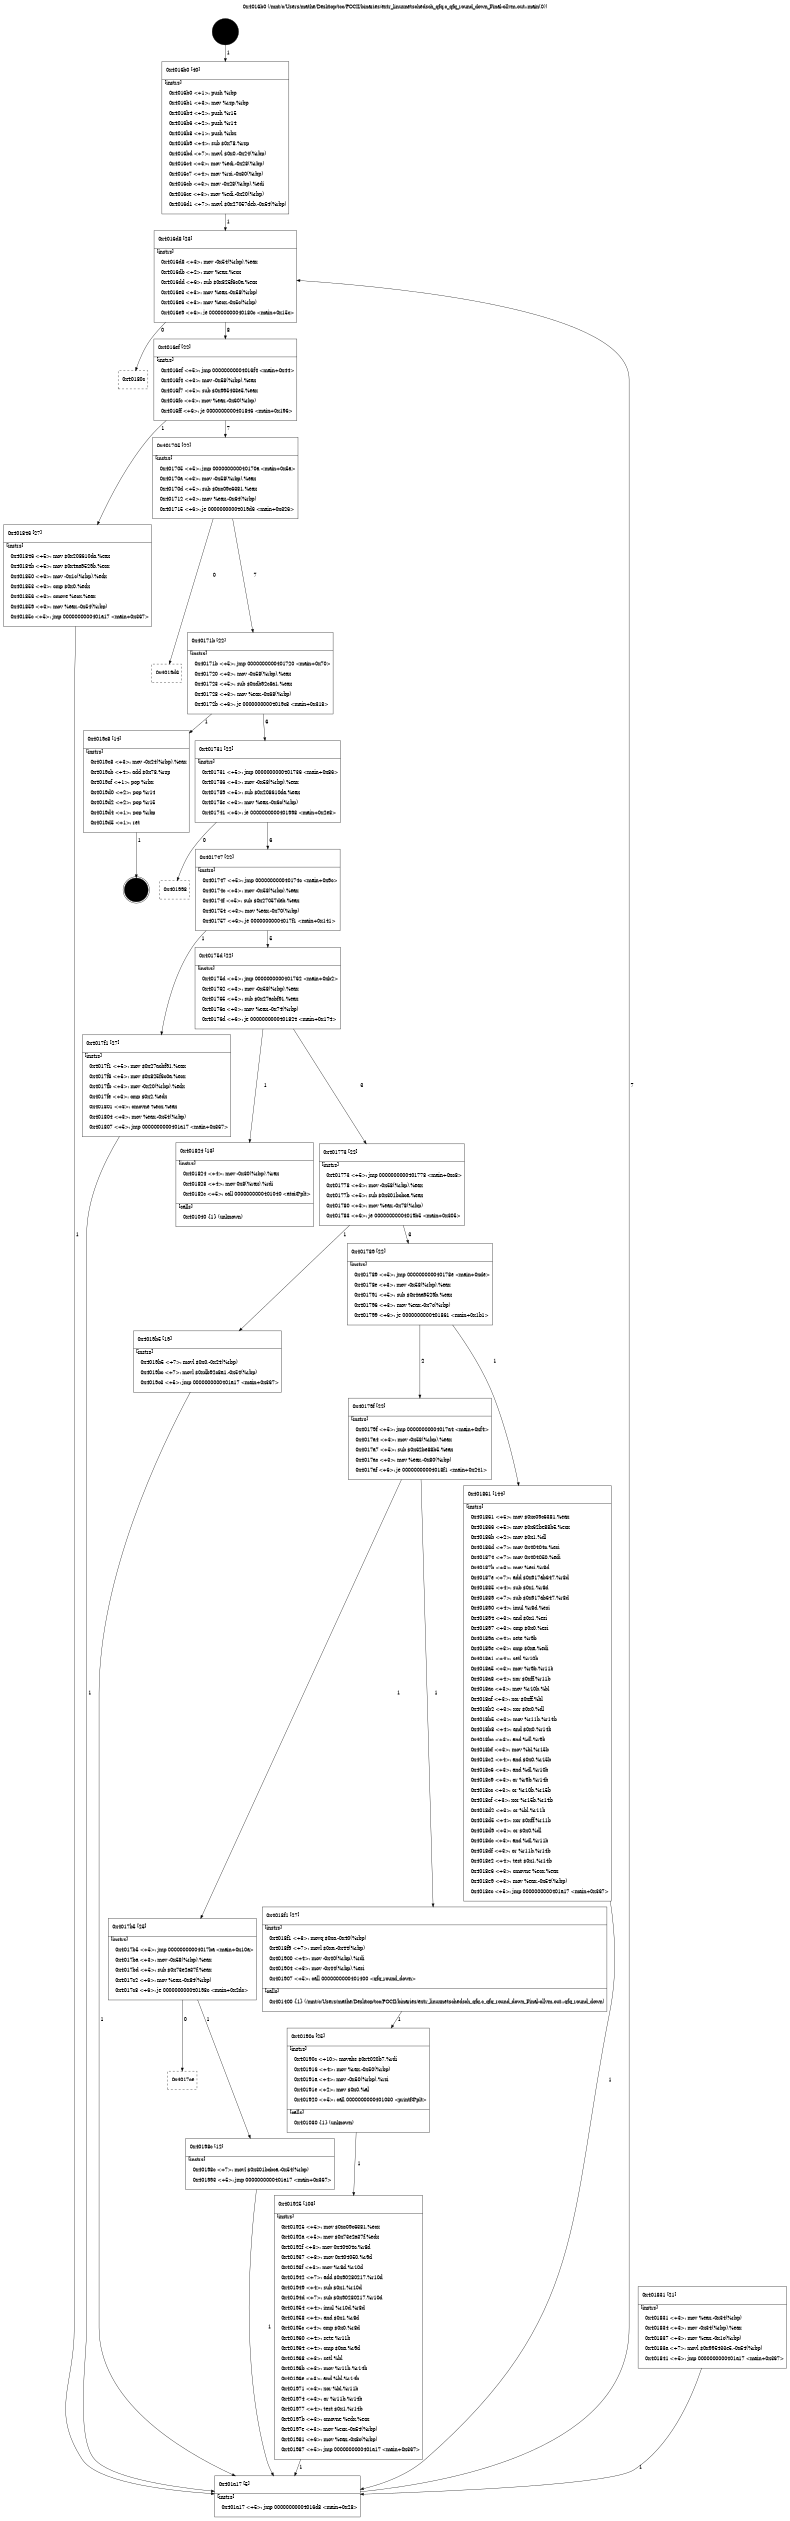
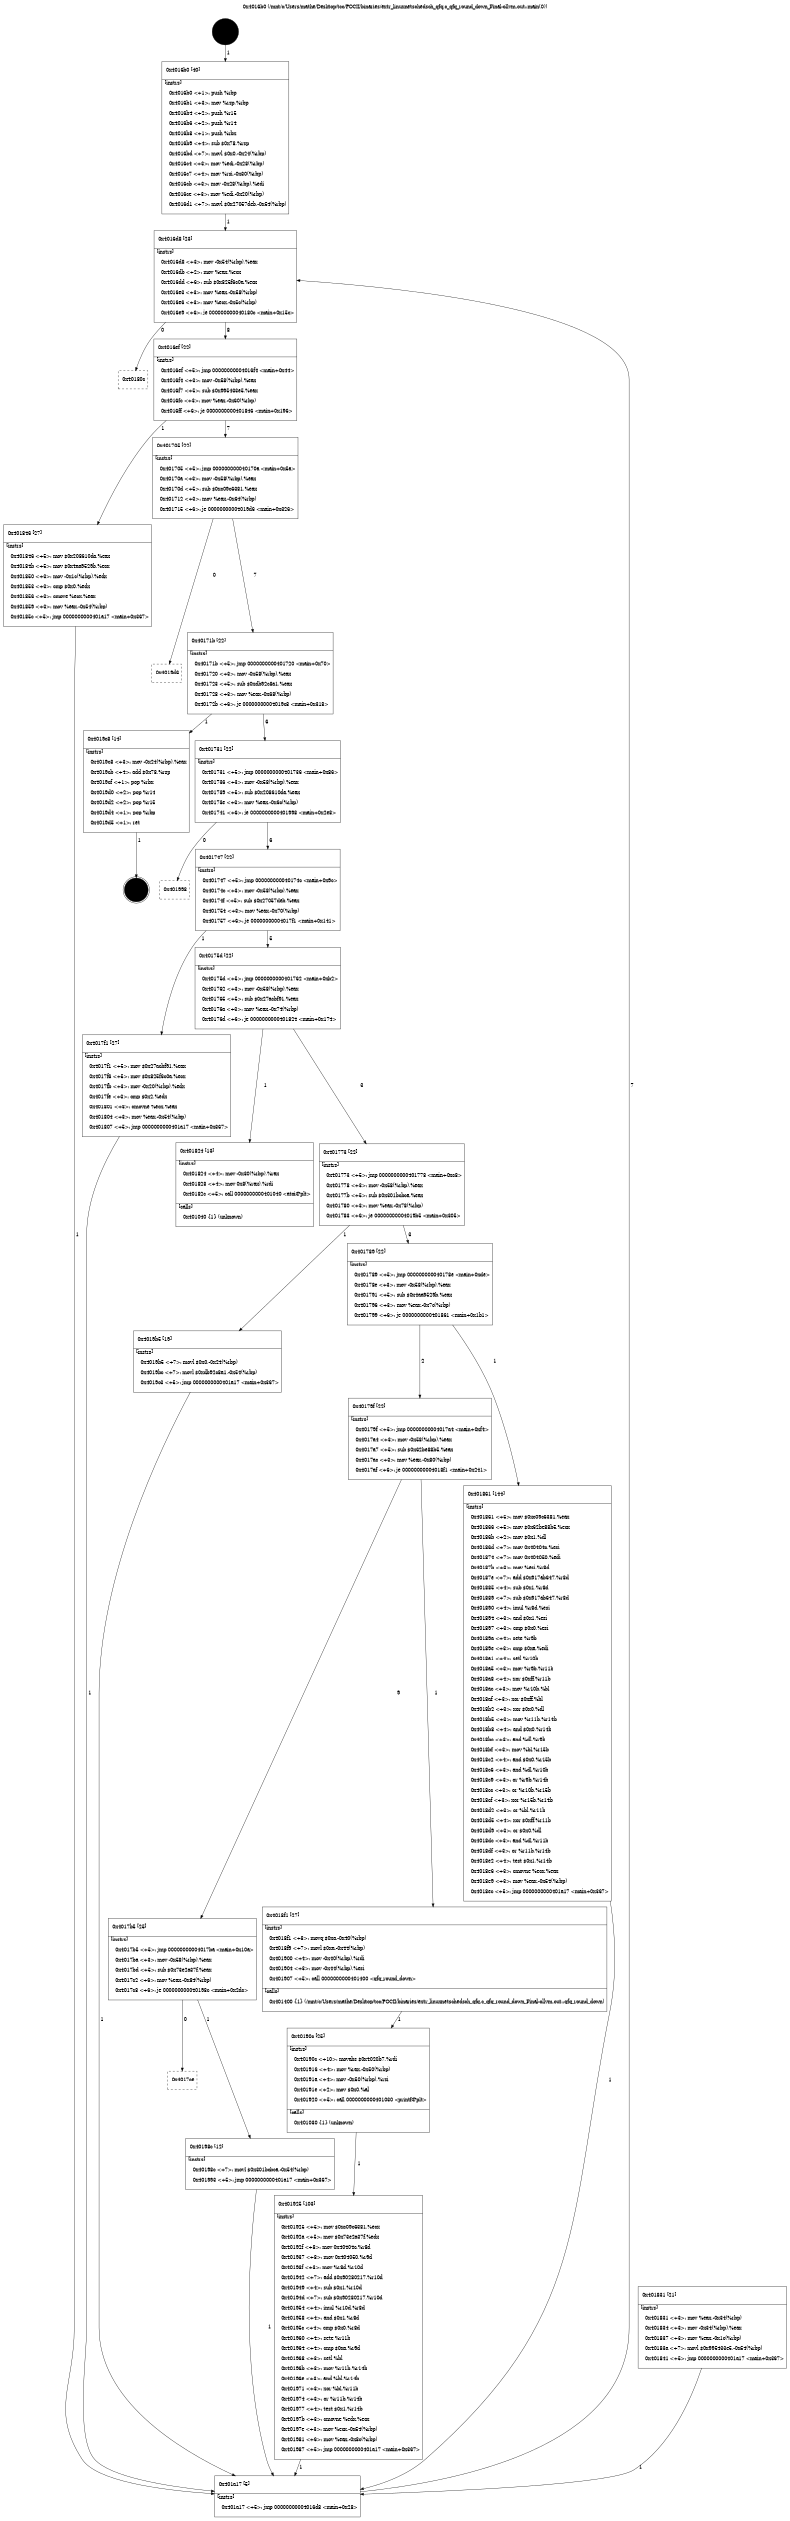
  digraph {
    label="0x4016b0 (/mnt/c/Users/mathe/Desktop/tcc/POCII/binaries/extr_linuxnetschedsch_qfq.c_qfq_round_down_Final-ollvm.out::main(0))"
    labelloc=t
    node [shape=record]
    Entry [fillcolor=black height=0.3 shape=circle style=filled width=0.3]
    n2 [label="{\n     0x4016b0 [40]\l\n     | [instrs]\l\n     &nbsp;&nbsp;0x4016b0 \<+1\>: push %rbp\l\n     &nbsp;&nbsp;0x4016b1 \<+3\>: mov %rsp,%rbp\l\n     &nbsp;&nbsp;0x4016b4 \<+2\>: push %r15\l\n     &nbsp;&nbsp;0x4016b6 \<+2\>: push %r14\l\n     &nbsp;&nbsp;0x4016b8 \<+1\>: push %rbx\l\n     &nbsp;&nbsp;0x4016b9 \<+4\>: sub $0x78,%rsp\l\n     &nbsp;&nbsp;0x4016bd \<+7\>: movl $0x0,-0x24(%rbp)\l\n     &nbsp;&nbsp;0x4016c4 \<+3\>: mov %edi,-0x28(%rbp)\l\n     &nbsp;&nbsp;0x4016c7 \<+4\>: mov %rsi,-0x30(%rbp)\l\n     &nbsp;&nbsp;0x4016cb \<+3\>: mov -0x28(%rbp),%edi\l\n     &nbsp;&nbsp;0x4016ce \<+3\>: mov %edi,-0x20(%rbp)\l\n     &nbsp;&nbsp;0x4016d1 \<+7\>: movl $0x27057deb,-0x54(%rbp)\l\n  }"]
    n3 [label="{\n     0x4016d8 [23]\l\n     | [instrs]\l\n     &nbsp;&nbsp;0x4016d8 \<+3\>: mov -0x54(%rbp),%eax\l\n     &nbsp;&nbsp;0x4016db \<+2\>: mov %eax,%ecx\l\n     &nbsp;&nbsp;0x4016dd \<+6\>: sub $0x825f6c0a,%ecx\l\n     &nbsp;&nbsp;0x4016e3 \<+3\>: mov %eax,-0x58(%rbp)\l\n     &nbsp;&nbsp;0x4016e6 \<+3\>: mov %ecx,-0x5c(%rbp)\l\n     &nbsp;&nbsp;0x4016e9 \<+6\>: je 000000000040180c \<main+0x15c\>\l\n  }"]
    n4 [label="{\n     0x40180c\l\n  }" style=dashed]
    n5 [label="{\n     0x4016ef [22]\l\n     | [instrs]\l\n     &nbsp;&nbsp;0x4016ef \<+5\>: jmp 00000000004016f4 \<main+0x44\>\l\n     &nbsp;&nbsp;0x4016f4 \<+3\>: mov -0x58(%rbp),%eax\l\n     &nbsp;&nbsp;0x4016f7 \<+5\>: sub $0x995433e5,%eax\l\n     &nbsp;&nbsp;0x4016fc \<+3\>: mov %eax,-0x60(%rbp)\l\n     &nbsp;&nbsp;0x4016ff \<+6\>: je 0000000000401846 \<main+0x196\>\l\n  }"]
    n6 [label="{\n     0x401846 [27]\l\n     | [instrs]\l\n     &nbsp;&nbsp;0x401846 \<+5\>: mov $0x208610da,%eax\l\n     &nbsp;&nbsp;0x40184b \<+5\>: mov $0x4aa9529b,%ecx\l\n     &nbsp;&nbsp;0x401850 \<+3\>: mov -0x1c(%rbp),%edx\l\n     &nbsp;&nbsp;0x401853 \<+3\>: cmp $0x0,%edx\l\n     &nbsp;&nbsp;0x401856 \<+3\>: cmove %ecx,%eax\l\n     &nbsp;&nbsp;0x401859 \<+3\>: mov %eax,-0x54(%rbp)\l\n     &nbsp;&nbsp;0x40185c \<+5\>: jmp 0000000000401a17 \<main+0x367\>\l\n  }"]
    n7 [label="{\n     0x401705 [22]\l\n     | [instrs]\l\n     &nbsp;&nbsp;0x401705 \<+5\>: jmp 000000000040170a \<main+0x5a\>\l\n     &nbsp;&nbsp;0x40170a \<+3\>: mov -0x58(%rbp),%eax\l\n     &nbsp;&nbsp;0x40170d \<+5\>: sub $0xc09c6381,%eax\l\n     &nbsp;&nbsp;0x401712 \<+3\>: mov %eax,-0x64(%rbp)\l\n     &nbsp;&nbsp;0x401715 \<+6\>: je 00000000004019d6 \<main+0x326\>\l\n  }"]
    n8 [label="{\n     0x401a17 [5]\l\n     | [instrs]\l\n     &nbsp;&nbsp;0x401a17 \<+5\>: jmp 00000000004016d8 \<main+0x28\>\l\n  }"]
    n9 [label="{\n     0x4019d6\l\n  }" style=dashed]
    n10 [label="{\n     0x40171b [22]\l\n     | [instrs]\l\n     &nbsp;&nbsp;0x40171b \<+5\>: jmp 0000000000401720 \<main+0x70\>\l\n     &nbsp;&nbsp;0x401720 \<+3\>: mov -0x58(%rbp),%eax\l\n     &nbsp;&nbsp;0x401723 \<+5\>: sub $0xdb92c8a1,%eax\l\n     &nbsp;&nbsp;0x401728 \<+3\>: mov %eax,-0x68(%rbp)\l\n     &nbsp;&nbsp;0x40172b \<+6\>: je 00000000004019c8 \<main+0x318\>\l\n  }"]
    Exit [fillcolor=black height=0.3 peripheries=2 shape=circle style=filled width=0.3]
    n12 [label="{\n     0x4019c8 [14]\l\n     | [instrs]\l\n     &nbsp;&nbsp;0x4019c8 \<+3\>: mov -0x24(%rbp),%eax\l\n     &nbsp;&nbsp;0x4019cb \<+4\>: add $0x78,%rsp\l\n     &nbsp;&nbsp;0x4019cf \<+1\>: pop %rbx\l\n     &nbsp;&nbsp;0x4019d0 \<+2\>: pop %r14\l\n     &nbsp;&nbsp;0x4019d2 \<+2\>: pop %r15\l\n     &nbsp;&nbsp;0x4019d4 \<+1\>: pop %rbp\l\n     &nbsp;&nbsp;0x4019d5 \<+1\>: ret\l\n  }"]
    n13 [label="{\n     0x401731 [22]\l\n     | [instrs]\l\n     &nbsp;&nbsp;0x401731 \<+5\>: jmp 0000000000401736 \<main+0x86\>\l\n     &nbsp;&nbsp;0x401736 \<+3\>: mov -0x58(%rbp),%eax\l\n     &nbsp;&nbsp;0x401739 \<+5\>: sub $0x208610da,%eax\l\n     &nbsp;&nbsp;0x40173e \<+3\>: mov %eax,-0x6c(%rbp)\l\n     &nbsp;&nbsp;0x401741 \<+6\>: je 0000000000401998 \<main+0x2e8\>\l\n  }"]
    n14 [label="{\n     0x4017ce\l\n  }" style=dashed]
    n15 [label="{\n     0x401998\l\n  }" style=dashed]
    n16 [label="{\n     0x401747 [22]\l\n     | [instrs]\l\n     &nbsp;&nbsp;0x401747 \<+5\>: jmp 000000000040174c \<main+0x9c\>\l\n     &nbsp;&nbsp;0x40174c \<+3\>: mov -0x58(%rbp),%eax\l\n     &nbsp;&nbsp;0x40174f \<+5\>: sub $0x27057deb,%eax\l\n     &nbsp;&nbsp;0x401754 \<+3\>: mov %eax,-0x70(%rbp)\l\n     &nbsp;&nbsp;0x401757 \<+6\>: je 00000000004017f1 \<main+0x141\>\l\n  }"]
    n17 [label="{\n     0x40198c [12]\l\n     | [instrs]\l\n     &nbsp;&nbsp;0x40198c \<+7\>: movl $0x301bcbca,-0x54(%rbp)\l\n     &nbsp;&nbsp;0x401993 \<+5\>: jmp 0000000000401a17 \<main+0x367\>\l\n  }"]
    n18 [label="{\n     0x4017f1 [27]\l\n     | [instrs]\l\n     &nbsp;&nbsp;0x4017f1 \<+5\>: mov $0x27acbf91,%eax\l\n     &nbsp;&nbsp;0x4017f6 \<+5\>: mov $0x825f6c0a,%ecx\l\n     &nbsp;&nbsp;0x4017fb \<+3\>: mov -0x20(%rbp),%edx\l\n     &nbsp;&nbsp;0x4017fe \<+3\>: cmp $0x2,%edx\l\n     &nbsp;&nbsp;0x401801 \<+3\>: cmovne %ecx,%eax\l\n     &nbsp;&nbsp;0x401804 \<+3\>: mov %eax,-0x54(%rbp)\l\n     &nbsp;&nbsp;0x401807 \<+5\>: jmp 0000000000401a17 \<main+0x367\>\l\n  }"]
    n19 [label="{\n     0x40175d [22]\l\n     | [instrs]\l\n     &nbsp;&nbsp;0x40175d \<+5\>: jmp 0000000000401762 \<main+0xb2\>\l\n     &nbsp;&nbsp;0x401762 \<+3\>: mov -0x58(%rbp),%eax\l\n     &nbsp;&nbsp;0x401765 \<+5\>: sub $0x27acbf91,%eax\l\n     &nbsp;&nbsp;0x40176a \<+3\>: mov %eax,-0x74(%rbp)\l\n     &nbsp;&nbsp;0x40176d \<+6\>: je 0000000000401824 \<main+0x174\>\l\n  }"]
    n20 [label="{\n     0x401925 [103]\l\n     | [instrs]\l\n     &nbsp;&nbsp;0x401925 \<+5\>: mov $0xc09c6381,%ecx\l\n     &nbsp;&nbsp;0x40192a \<+5\>: mov $0x73e2a37f,%edx\l\n     &nbsp;&nbsp;0x40192f \<+8\>: mov 0x40404c,%r8d\l\n     &nbsp;&nbsp;0x401937 \<+8\>: mov 0x404050,%r9d\l\n     &nbsp;&nbsp;0x40193f \<+3\>: mov %r8d,%r10d\l\n     &nbsp;&nbsp;0x401942 \<+7\>: add $0x90280217,%r10d\l\n     &nbsp;&nbsp;0x401949 \<+4\>: sub $0x1,%r10d\l\n     &nbsp;&nbsp;0x40194d \<+7\>: sub $0x90280217,%r10d\l\n     &nbsp;&nbsp;0x401954 \<+4\>: imul %r10d,%r8d\l\n     &nbsp;&nbsp;0x401958 \<+4\>: and $0x1,%r8d\l\n     &nbsp;&nbsp;0x40195c \<+4\>: cmp $0x0,%r8d\l\n     &nbsp;&nbsp;0x401960 \<+4\>: sete %r11b\l\n     &nbsp;&nbsp;0x401964 \<+4\>: cmp $0xa,%r9d\l\n     &nbsp;&nbsp;0x401968 \<+3\>: setl %bl\l\n     &nbsp;&nbsp;0x40196b \<+3\>: mov %r11b,%r14b\l\n     &nbsp;&nbsp;0x40196e \<+3\>: and %bl,%r14b\l\n     &nbsp;&nbsp;0x401971 \<+3\>: xor %bl,%r11b\l\n     &nbsp;&nbsp;0x401974 \<+3\>: or %r11b,%r14b\l\n     &nbsp;&nbsp;0x401977 \<+4\>: test $0x1,%r14b\l\n     &nbsp;&nbsp;0x40197b \<+3\>: cmovne %edx,%ecx\l\n     &nbsp;&nbsp;0x40197e \<+3\>: mov %ecx,-0x54(%rbp)\l\n     &nbsp;&nbsp;0x401981 \<+6\>: mov %eax,-0x8c(%rbp)\l\n     &nbsp;&nbsp;0x401987 \<+5\>: jmp 0000000000401a17 \<main+0x367\>\l\n  }"]
    n21 [label="{\n     0x401824 [13]\l\n     | [instrs]\l\n     &nbsp;&nbsp;0x401824 \<+4\>: mov -0x30(%rbp),%rax\l\n     &nbsp;&nbsp;0x401828 \<+4\>: mov 0x8(%rax),%rdi\l\n     &nbsp;&nbsp;0x40182c \<+5\>: call 0000000000401040 \<atoi@plt\>\l\n     | [calls]\l\n     &nbsp;&nbsp;0x401040 \{1\} (unknown)\l\n  }"]
    n22 [label="{\n     0x401773 [22]\l\n     | [instrs]\l\n     &nbsp;&nbsp;0x401773 \<+5\>: jmp 0000000000401778 \<main+0xc8\>\l\n     &nbsp;&nbsp;0x401778 \<+3\>: mov -0x58(%rbp),%eax\l\n     &nbsp;&nbsp;0x40177b \<+5\>: sub $0x301bcbca,%eax\l\n     &nbsp;&nbsp;0x401780 \<+3\>: mov %eax,-0x78(%rbp)\l\n     &nbsp;&nbsp;0x401783 \<+6\>: je 00000000004019b5 \<main+0x305\>\l\n  }"]
    n23 [label="{\n     0x40190c [25]\l\n     | [instrs]\l\n     &nbsp;&nbsp;0x40190c \<+10\>: movabs $0x4020b7,%rdi\l\n     &nbsp;&nbsp;0x401916 \<+4\>: mov %rax,-0x50(%rbp)\l\n     &nbsp;&nbsp;0x40191a \<+4\>: mov -0x50(%rbp),%rsi\l\n     &nbsp;&nbsp;0x40191e \<+2\>: mov $0x0,%al\l\n     &nbsp;&nbsp;0x401920 \<+5\>: call 0000000000401030 \<printf@plt\>\l\n     | [calls]\l\n     &nbsp;&nbsp;0x401030 \{1\} (unknown)\l\n  }"]
    n24 [label="{\n     0x4019b5 [19]\l\n     | [instrs]\l\n     &nbsp;&nbsp;0x4019b5 \<+7\>: movl $0x0,-0x24(%rbp)\l\n     &nbsp;&nbsp;0x4019bc \<+7\>: movl $0xdb92c8a1,-0x54(%rbp)\l\n     &nbsp;&nbsp;0x4019c3 \<+5\>: jmp 0000000000401a17 \<main+0x367\>\l\n  }"]
    n25 [label="{\n     0x401789 [22]\l\n     | [instrs]\l\n     &nbsp;&nbsp;0x401789 \<+5\>: jmp 000000000040178e \<main+0xde\>\l\n     &nbsp;&nbsp;0x40178e \<+3\>: mov -0x58(%rbp),%eax\l\n     &nbsp;&nbsp;0x401791 \<+5\>: sub $0x4aa9529b,%eax\l\n     &nbsp;&nbsp;0x401796 \<+3\>: mov %eax,-0x7c(%rbp)\l\n     &nbsp;&nbsp;0x401799 \<+6\>: je 0000000000401861 \<main+0x1b1\>\l\n  }"]
    n26 [label="{\n     0x4017b5 [25]\l\n     | [instrs]\l\n     &nbsp;&nbsp;0x4017b5 \<+5\>: jmp 00000000004017ba \<main+0x10a\>\l\n     &nbsp;&nbsp;0x4017ba \<+3\>: mov -0x58(%rbp),%eax\l\n     &nbsp;&nbsp;0x4017bd \<+5\>: sub $0x73e2a37f,%eax\l\n     &nbsp;&nbsp;0x4017c2 \<+6\>: mov %eax,-0x84(%rbp)\l\n     &nbsp;&nbsp;0x4017c8 \<+6\>: je 000000000040198c \<main+0x2dc\>\l\n  }"]
    n27 [label="{\n     0x401831 [21]\l\n     | [instrs]\l\n     &nbsp;&nbsp;0x401831 \<+3\>: mov %eax,-0x34(%rbp)\l\n     &nbsp;&nbsp;0x401834 \<+3\>: mov -0x34(%rbp),%eax\l\n     &nbsp;&nbsp;0x401837 \<+3\>: mov %eax,-0x1c(%rbp)\l\n     &nbsp;&nbsp;0x40183a \<+7\>: movl $0x995433e5,-0x54(%rbp)\l\n     &nbsp;&nbsp;0x401841 \<+5\>: jmp 0000000000401a17 \<main+0x367\>\l\n  }"]
    n28 [label="{\n     0x40179f [22]\l\n     | [instrs]\l\n     &nbsp;&nbsp;0x40179f \<+5\>: jmp 00000000004017a4 \<main+0xf4\>\l\n     &nbsp;&nbsp;0x4017a4 \<+3\>: mov -0x58(%rbp),%eax\l\n     &nbsp;&nbsp;0x4017a7 \<+5\>: sub $0x62be88b5,%eax\l\n     &nbsp;&nbsp;0x4017ac \<+3\>: mov %eax,-0x80(%rbp)\l\n     &nbsp;&nbsp;0x4017af \<+6\>: je 00000000004018f1 \<main+0x241\>\l\n  }"]
    n29 [label="{\n     0x401861 [144]\l\n     | [instrs]\l\n     &nbsp;&nbsp;0x401861 \<+5\>: mov $0xc09c6381,%eax\l\n     &nbsp;&nbsp;0x401866 \<+5\>: mov $0x62be88b5,%ecx\l\n     &nbsp;&nbsp;0x40186b \<+2\>: mov $0x1,%dl\l\n     &nbsp;&nbsp;0x40186d \<+7\>: mov 0x40404c,%esi\l\n     &nbsp;&nbsp;0x401874 \<+7\>: mov 0x404050,%edi\l\n     &nbsp;&nbsp;0x40187b \<+3\>: mov %esi,%r8d\l\n     &nbsp;&nbsp;0x40187e \<+7\>: add $0x917ab647,%r8d\l\n     &nbsp;&nbsp;0x401885 \<+4\>: sub $0x1,%r8d\l\n     &nbsp;&nbsp;0x401889 \<+7\>: sub $0x917ab647,%r8d\l\n     &nbsp;&nbsp;0x401890 \<+4\>: imul %r8d,%esi\l\n     &nbsp;&nbsp;0x401894 \<+3\>: and $0x1,%esi\l\n     &nbsp;&nbsp;0x401897 \<+3\>: cmp $0x0,%esi\l\n     &nbsp;&nbsp;0x40189a \<+4\>: sete %r9b\l\n     &nbsp;&nbsp;0x40189e \<+3\>: cmp $0xa,%edi\l\n     &nbsp;&nbsp;0x4018a1 \<+4\>: setl %r10b\l\n     &nbsp;&nbsp;0x4018a5 \<+3\>: mov %r9b,%r11b\l\n     &nbsp;&nbsp;0x4018a8 \<+4\>: xor $0xff,%r11b\l\n     &nbsp;&nbsp;0x4018ac \<+3\>: mov %r10b,%bl\l\n     &nbsp;&nbsp;0x4018af \<+3\>: xor $0xff,%bl\l\n     &nbsp;&nbsp;0x4018b2 \<+3\>: xor $0x0,%dl\l\n     &nbsp;&nbsp;0x4018b5 \<+3\>: mov %r11b,%r14b\l\n     &nbsp;&nbsp;0x4018b8 \<+4\>: and $0x0,%r14b\l\n     &nbsp;&nbsp;0x4018bc \<+3\>: and %dl,%r9b\l\n     &nbsp;&nbsp;0x4018bf \<+3\>: mov %bl,%r15b\l\n     &nbsp;&nbsp;0x4018c2 \<+4\>: and $0x0,%r15b\l\n     &nbsp;&nbsp;0x4018c6 \<+3\>: and %dl,%r10b\l\n     &nbsp;&nbsp;0x4018c9 \<+3\>: or %r9b,%r14b\l\n     &nbsp;&nbsp;0x4018cc \<+3\>: or %r10b,%r15b\l\n     &nbsp;&nbsp;0x4018cf \<+3\>: xor %r15b,%r14b\l\n     &nbsp;&nbsp;0x4018d2 \<+3\>: or %bl,%r11b\l\n     &nbsp;&nbsp;0x4018d5 \<+4\>: xor $0xff,%r11b\l\n     &nbsp;&nbsp;0x4018d9 \<+3\>: or $0x0,%dl\l\n     &nbsp;&nbsp;0x4018dc \<+3\>: and %dl,%r11b\l\n     &nbsp;&nbsp;0x4018df \<+3\>: or %r11b,%r14b\l\n     &nbsp;&nbsp;0x4018e2 \<+4\>: test $0x1,%r14b\l\n     &nbsp;&nbsp;0x4018e6 \<+3\>: cmovne %ecx,%eax\l\n     &nbsp;&nbsp;0x4018e9 \<+3\>: mov %eax,-0x54(%rbp)\l\n     &nbsp;&nbsp;0x4018ec \<+5\>: jmp 0000000000401a17 \<main+0x367\>\l\n  }"]
    n30 [label="{\n     0x4018f1 [27]\l\n     | [instrs]\l\n     &nbsp;&nbsp;0x4018f1 \<+8\>: movq $0xa,-0x40(%rbp)\l\n     &nbsp;&nbsp;0x4018f9 \<+7\>: movl $0xa,-0x44(%rbp)\l\n     &nbsp;&nbsp;0x401900 \<+4\>: mov -0x40(%rbp),%rdi\l\n     &nbsp;&nbsp;0x401904 \<+3\>: mov -0x44(%rbp),%esi\l\n     &nbsp;&nbsp;0x401907 \<+5\>: call 0000000000401400 \<qfq_round_down\>\l\n     | [calls]\l\n     &nbsp;&nbsp;0x401400 \{1\} (/mnt/c/Users/mathe/Desktop/tcc/POCII/binaries/extr_linuxnetschedsch_qfq.c_qfq_round_down_Final-ollvm.out::qfq_round_down)\l\n  }"]
    Entry -> n2 [label=" 1"]
    n2 -> n3 [label=" 1"]
    n3 -> n4 [label=" 0"]
    n3 -> n5 [label=" 8"]
    n5 -> n6 [label=" 1"]
    n5 -> n7 [label=" 7"]
    n6 -> n8 [label=" 1"]
    n7 -> n9 [label=" 0"]
    n7 -> n10 [label=" 7"]
    n8 -> n3 [label=" 7"]
    n10 -> n12 [label=" 1"]
    n10 -> n13 [label=" 6"]
    n12 -> Exit [label=" 1"]
    n13 -> n15 [label=" 0"]
    n13 -> n16 [label=" 6"]
    n16 -> n18 [label=" 1"]
    n16 -> n19 [label=" 5"]
    n17 -> n8 [label=" 1"]
    n18 -> n8 [label=" 1"]
    n19 -> n21 [label=" 1"]
    n19 -> n22 [label=" 3"]
    n20 -> n8 [label=" 1"]
    n22 -> n24 [label=" 1"]
    n22 -> n25 [label=" 3"]
    n23 -> n20 [label=" 1"]
    n24 -> n8 [label=" 1"]
    n25 -> n28 [label=" 2"]
    n25 -> n29 [label=" 1"]
    n26 -> n14 [label=" 0"]
    n26 -> n17 [label=" 1"]
    n27 -> n8 [label=" 1"]
-   n28 -> n26 [label=" 1"]
+   n28 -> n26 [label=" 9"]
    n28 -> n30 [label=" 1"]
    n29 -> n8 [label=" 1"]
    n30 -> n23 [label=" 1"]
  }
